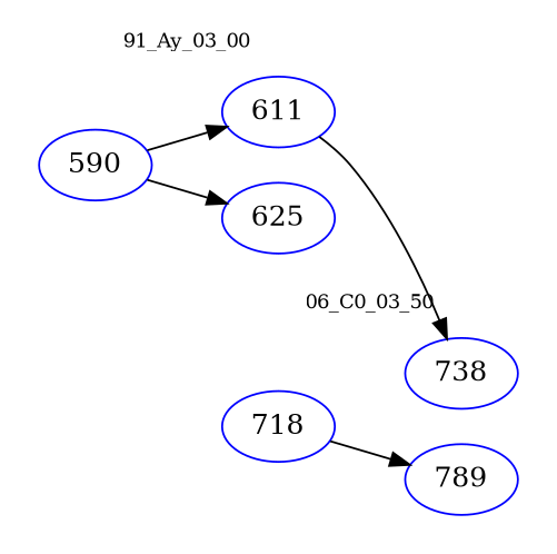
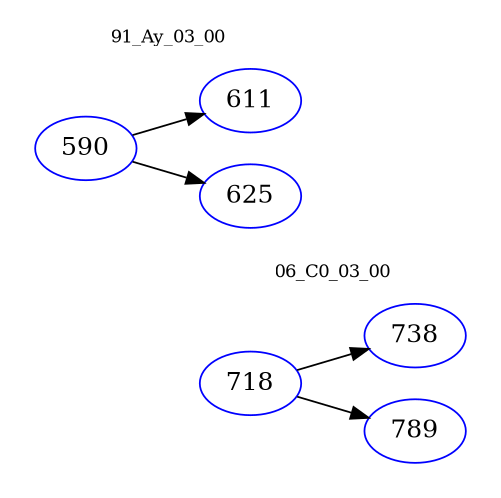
  digraph {
    rankdir=LR
    node [color=blue]
    edge [color=black]
    n1 [label=590]
    n2 [label=625]
    n3 [label=611]
    n4 [label=718]
    n5 [label=738]
    n6 [label=789]
    subgraph cluster_1 {
      color=white
      fontsize=10
      label="91_Ay_03_00"
      n1
      n2
      n3
    }
    subgraph cluster_2 {
      color=white
      fontsize=10
-     label="06_C0_03_50"
+     label="06_C0_03_00"
      n4
      n5
      n6
    }
    n1 -> n2
    n1 -> n3
-   n3 -> n5
+   n4 -> n5
    n4 -> n6
  }
